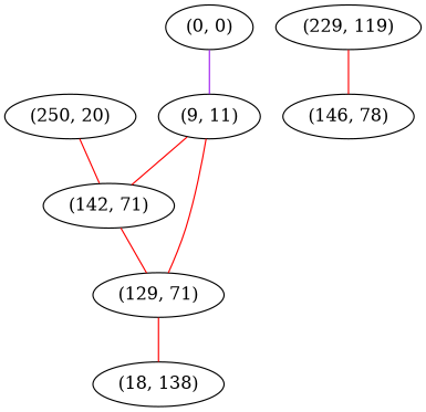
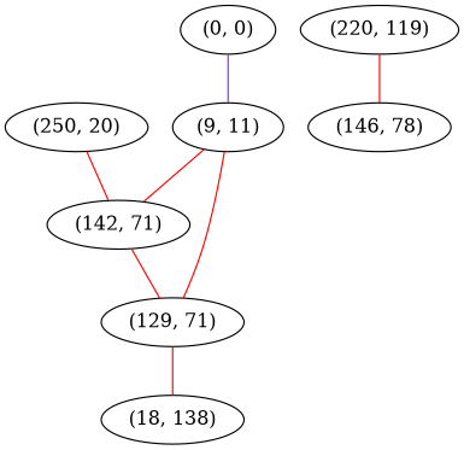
  graph {
    edge [color=red weight=1]
    "(0, 0)"
    "(9, 11)"
    "(142, 71)"
    "(129, 71)"
    "(250, 20)"
-   "(220, 119)" [label="(229, 119)"]
+   "(220, 119)"
    "(146, 78)"
    "(18, 138)"
    "(0, 0)" -- "(9, 11)" [color=purple weight=4]
    "(9, 11)" -- "(142, 71)"
    "(9, 11)" -- "(129, 71)"
    "(142, 71)" -- "(129, 71)"
    "(129, 71)" -- "(18, 138)"
    "(250, 20)" -- "(142, 71)"
    "(220, 119)" -- "(146, 78)"
  }
